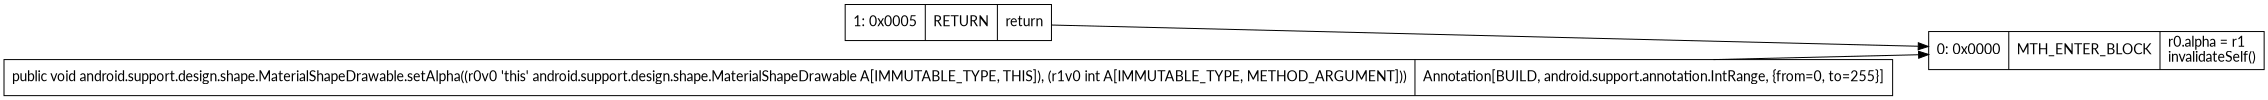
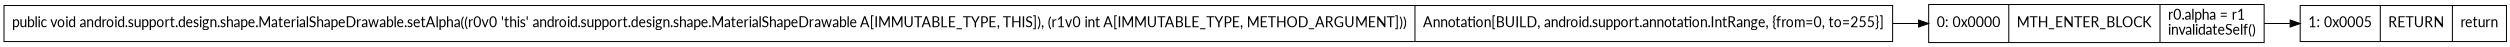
  digraph {
    rankdir=LR
    fontname=Lato
    node [shape=record fontname=Lato]
    edge [fontname=Lato]
    n1 [label="{0\:\ 0x0000|MTH_ENTER_BLOCK\l|r0.alpha = r1\linvalidateSelf()\l}"]
    n2 [label="{1\:\ 0x0005|RETURN\l|return\l}"]
    n3 [label="{public void android.support.design.shape.MaterialShapeDrawable.setAlpha((r0v0 'this' android.support.design.shape.MaterialShapeDrawable A[IMMUTABLE_TYPE, THIS]), (r1v0 int A[IMMUTABLE_TYPE, METHOD_ARGUMENT]))  | Annotation[BUILD, android.support.annotation.IntRange, \{from=0, to=255\}]\l}"]
-   n2 -> n1
+   n1 -> n2
    n3 -> n1
  }
